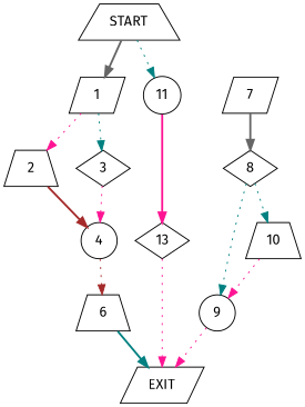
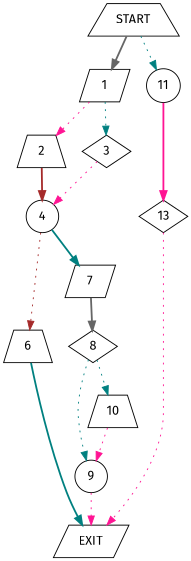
  digraph {
    fontname="Fira Sans"
    node [fontname="Fira Sans" shape=trapezium]
    edge [color=teal fontname="Fira Sans" style=dotted]
    n1 [label=START]
    1 [shape=parallelogram]
    11 [shape=circle]
    2
    3 [shape=diamond]
    13 [shape=diamond]
    n7 [label=EXIT shape=parallelogram]
    4 [shape=circle]
    6
    7 [shape=parallelogram]
    8 [shape=diamond]
    9 [shape=circle]
    10
    n1 -> 1 [color=gray40 style=bold]
    n1 -> 11
    1 -> 2 [color=deeppink]
    1 -> 3
    11 -> 13 [color=deeppink style=bold]
    2 -> 4 [color=brown style=bold]
    3 -> 4 [color=deeppink]
    13 -> n7 [color=deeppink]
    4 -> 6 [color=brown]
+   4 -> 7 [style=bold]
    6 -> n7 [style=bold]
    7 -> 8 [color=gray40 style=bold]
    8 -> 9
    8 -> 10
    9 -> n7 [color=deeppink]
    10 -> 9 [color=deeppink]
  }
